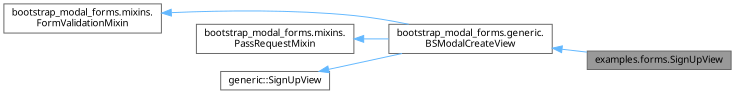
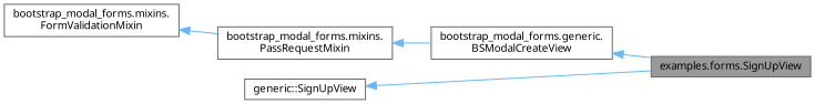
  digraph {
    fontname="Noto Sans"
    rankdir=LR
    node [color=gray40 fillcolor=white fontname="Noto Sans" fontsize=10 shape=box style=filled]
    edge [color=steelblue1 dir=back fontname="Noto Sans" fontsize=10 labelfontname=Helvetica labelfontsize=10 style=solid]
    n1 [fillcolor=grey60 fontcolor=black height=0.2 label="examples.forms.SignUpView" width=0.4]
    n2 [height=0.2 label="bootstrap_modal_forms.generic.\lBSModalCreateView" width=0.4]
    n3 [height=0.2 label="bootstrap_modal_forms.mixins.\lPassRequestMixin" width=0.4]
    n4 [height=0.2 label="bootstrap_modal_forms.mixins.\lFormValidationMixin" width=0.4]
    n5 [height=0.2 label="generic::SignUpView" width=0.4]
    n2 -> n1
    n3 -> n2
-   n4 -> n2
-   n5 -> n2
+   n4 -> n3
+   n5 -> n1
  }
